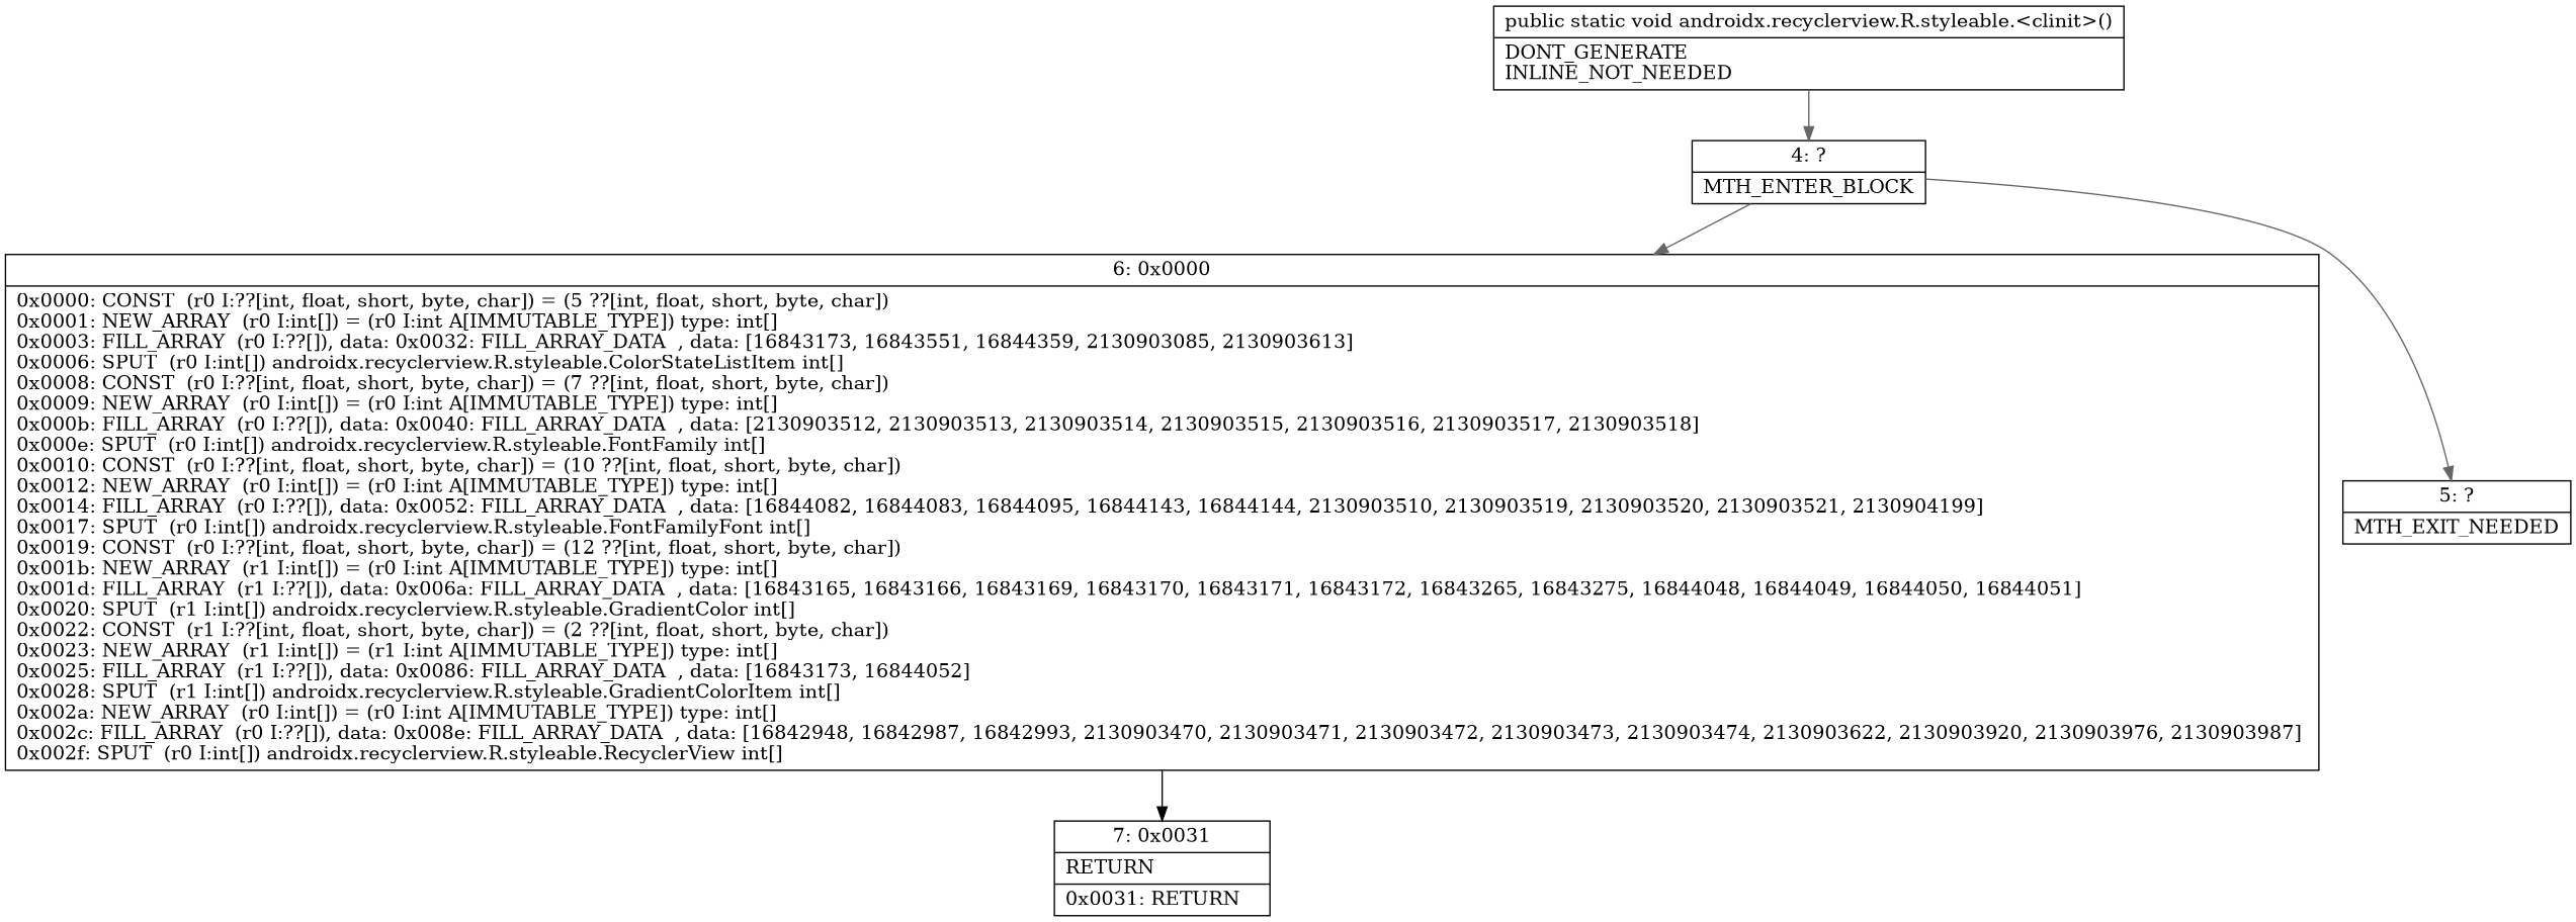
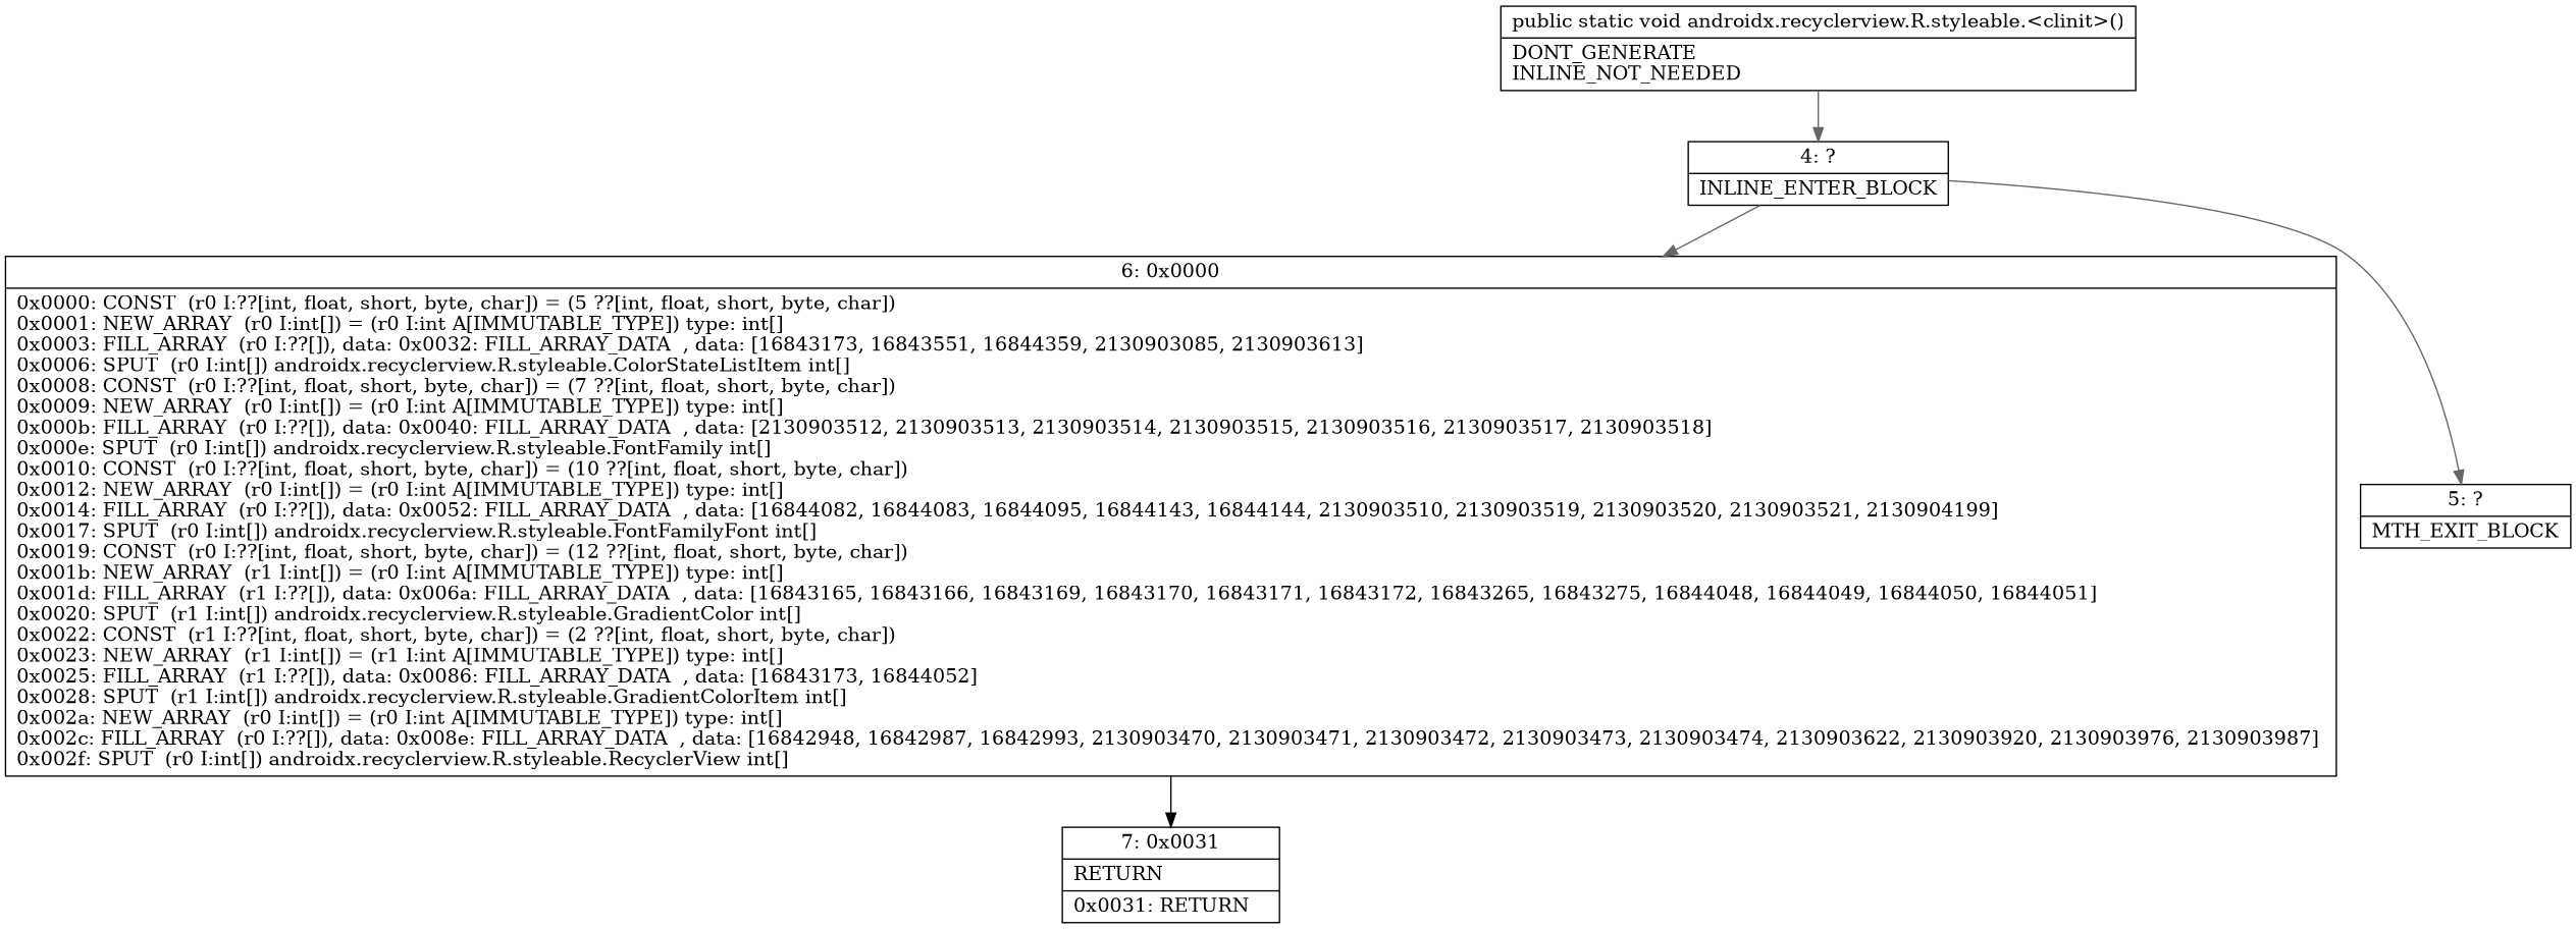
  digraph {
    node [shape=record]
    edge [color=gray40]
-   n1 [label="{4\:\ ?|MTH_ENTER_BLOCK\l}"]
+   n1 [label="{4\:\ ?|INLINE_ENTER_BLOCK\l}"]
    n2 [label="{6\:\ 0x0000|0x0000: CONST  (r0 I:??[int, float, short, byte, char]) = (5 ??[int, float, short, byte, char]) \l0x0001: NEW_ARRAY  (r0 I:int[]) = (r0 I:int A[IMMUTABLE_TYPE]) type: int[] \l0x0003: FILL_ARRAY  (r0 I:??[]), data: 0x0032: FILL_ARRAY_DATA  , data: [16843173, 16843551, 16844359, 2130903085, 2130903613] \l0x0006: SPUT  (r0 I:int[]) androidx.recyclerview.R.styleable.ColorStateListItem int[] \l0x0008: CONST  (r0 I:??[int, float, short, byte, char]) = (7 ??[int, float, short, byte, char]) \l0x0009: NEW_ARRAY  (r0 I:int[]) = (r0 I:int A[IMMUTABLE_TYPE]) type: int[] \l0x000b: FILL_ARRAY  (r0 I:??[]), data: 0x0040: FILL_ARRAY_DATA  , data: [2130903512, 2130903513, 2130903514, 2130903515, 2130903516, 2130903517, 2130903518] \l0x000e: SPUT  (r0 I:int[]) androidx.recyclerview.R.styleable.FontFamily int[] \l0x0010: CONST  (r0 I:??[int, float, short, byte, char]) = (10 ??[int, float, short, byte, char]) \l0x0012: NEW_ARRAY  (r0 I:int[]) = (r0 I:int A[IMMUTABLE_TYPE]) type: int[] \l0x0014: FILL_ARRAY  (r0 I:??[]), data: 0x0052: FILL_ARRAY_DATA  , data: [16844082, 16844083, 16844095, 16844143, 16844144, 2130903510, 2130903519, 2130903520, 2130903521, 2130904199] \l0x0017: SPUT  (r0 I:int[]) androidx.recyclerview.R.styleable.FontFamilyFont int[] \l0x0019: CONST  (r0 I:??[int, float, short, byte, char]) = (12 ??[int, float, short, byte, char]) \l0x001b: NEW_ARRAY  (r1 I:int[]) = (r0 I:int A[IMMUTABLE_TYPE]) type: int[] \l0x001d: FILL_ARRAY  (r1 I:??[]), data: 0x006a: FILL_ARRAY_DATA  , data: [16843165, 16843166, 16843169, 16843170, 16843171, 16843172, 16843265, 16843275, 16844048, 16844049, 16844050, 16844051] \l0x0020: SPUT  (r1 I:int[]) androidx.recyclerview.R.styleable.GradientColor int[] \l0x0022: CONST  (r1 I:??[int, float, short, byte, char]) = (2 ??[int, float, short, byte, char]) \l0x0023: NEW_ARRAY  (r1 I:int[]) = (r1 I:int A[IMMUTABLE_TYPE]) type: int[] \l0x0025: FILL_ARRAY  (r1 I:??[]), data: 0x0086: FILL_ARRAY_DATA  , data: [16843173, 16844052] \l0x0028: SPUT  (r1 I:int[]) androidx.recyclerview.R.styleable.GradientColorItem int[] \l0x002a: NEW_ARRAY  (r0 I:int[]) = (r0 I:int A[IMMUTABLE_TYPE]) type: int[] \l0x002c: FILL_ARRAY  (r0 I:??[]), data: 0x008e: FILL_ARRAY_DATA  , data: [16842948, 16842987, 16842993, 2130903470, 2130903471, 2130903472, 2130903473, 2130903474, 2130903622, 2130903920, 2130903976, 2130903987] \l0x002f: SPUT  (r0 I:int[]) androidx.recyclerview.R.styleable.RecyclerView int[] \l}"]
-   n3 [label="{5\:\ ?|MTH_EXIT_NEEDED\l}"]
+   n3 [label="{5\:\ ?|MTH_EXIT_BLOCK\l}"]
    n4 [label="{7\:\ 0x0031|RETURN\l|0x0031: RETURN   \l}"]
    n5 [label="{public static void androidx.recyclerview.R.styleable.\<clinit\>()  | DONT_GENERATE\lINLINE_NOT_NEEDED\l}"]
    n1 -> n2
    n1 -> n3
    n2 -> n4 [color=black]
    n5 -> n1
  }
